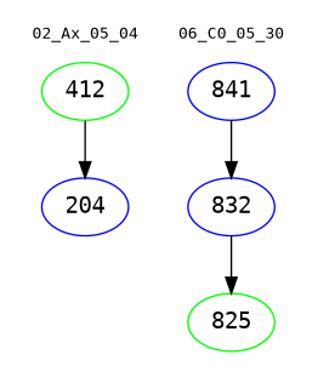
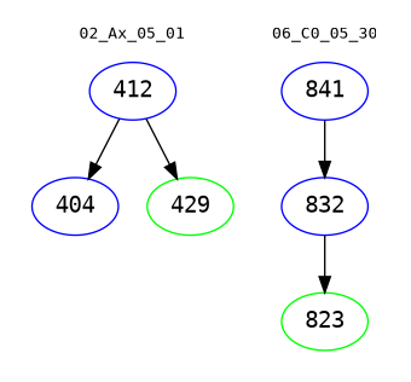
  digraph {
    fontname="DejaVu Sans Mono"
    node [color=blue fontname="DejaVu Sans Mono"]
    edge [color=black fontname="DejaVu Sans Mono"]
-   n1 [color=green label=412]
-   n2 [label=204]
+   n1 [label=412]
+   n2 [label=404]
+   n3 [color=green label=429]
    n4 [label=832]
-   n5 [color=green label=825]
+   n5 [color=green label=823]
    n6 [label=841]
    subgraph cluster_1 {
      color=white
      fontsize=10
-     label="02_Ax_05_04"
+     label="02_Ax_05_01"
      n1
      n2
+     n3
    }
    subgraph cluster_2 {
      color=white
      fontsize=10
      label="06_C0_05_30"
      n4
      n5
      n6
    }
    n1 -> n2
+   n1 -> n3
    n4 -> n5
    n6 -> n4
  }
